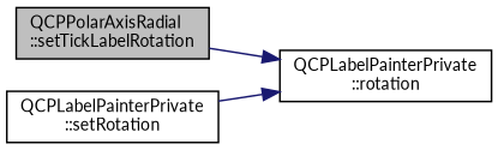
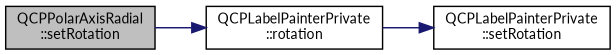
  digraph {
    fontname=Lato
    rankdir=LR
    node [color=black fillcolor=white fontname=Lato fontsize=10 shape=record style=filled]
    edge [color=midnightblue fontname=Lato fontsize=10 labelfontname=Helvetica labelfontsize=10 style=solid]
-   n1 [fillcolor=grey75 fontcolor=black height=0.2 label="QCPPolarAxisRadial\l::setTickLabelRotation" width=0.4]
+   n1 [fillcolor=grey75 fontcolor=black height=0.2 label="QCPPolarAxisRadial\l::setRotation" width=0.4]
    n2 [height=0.2 label="QCPLabelPainterPrivate\l::rotation" width=0.4]
    n3 [height=0.2 label="QCPLabelPainterPrivate\l::setRotation" width=0.4]
    n1 -> n2
-   n3 -> n2
+   n2 -> n3
  }
